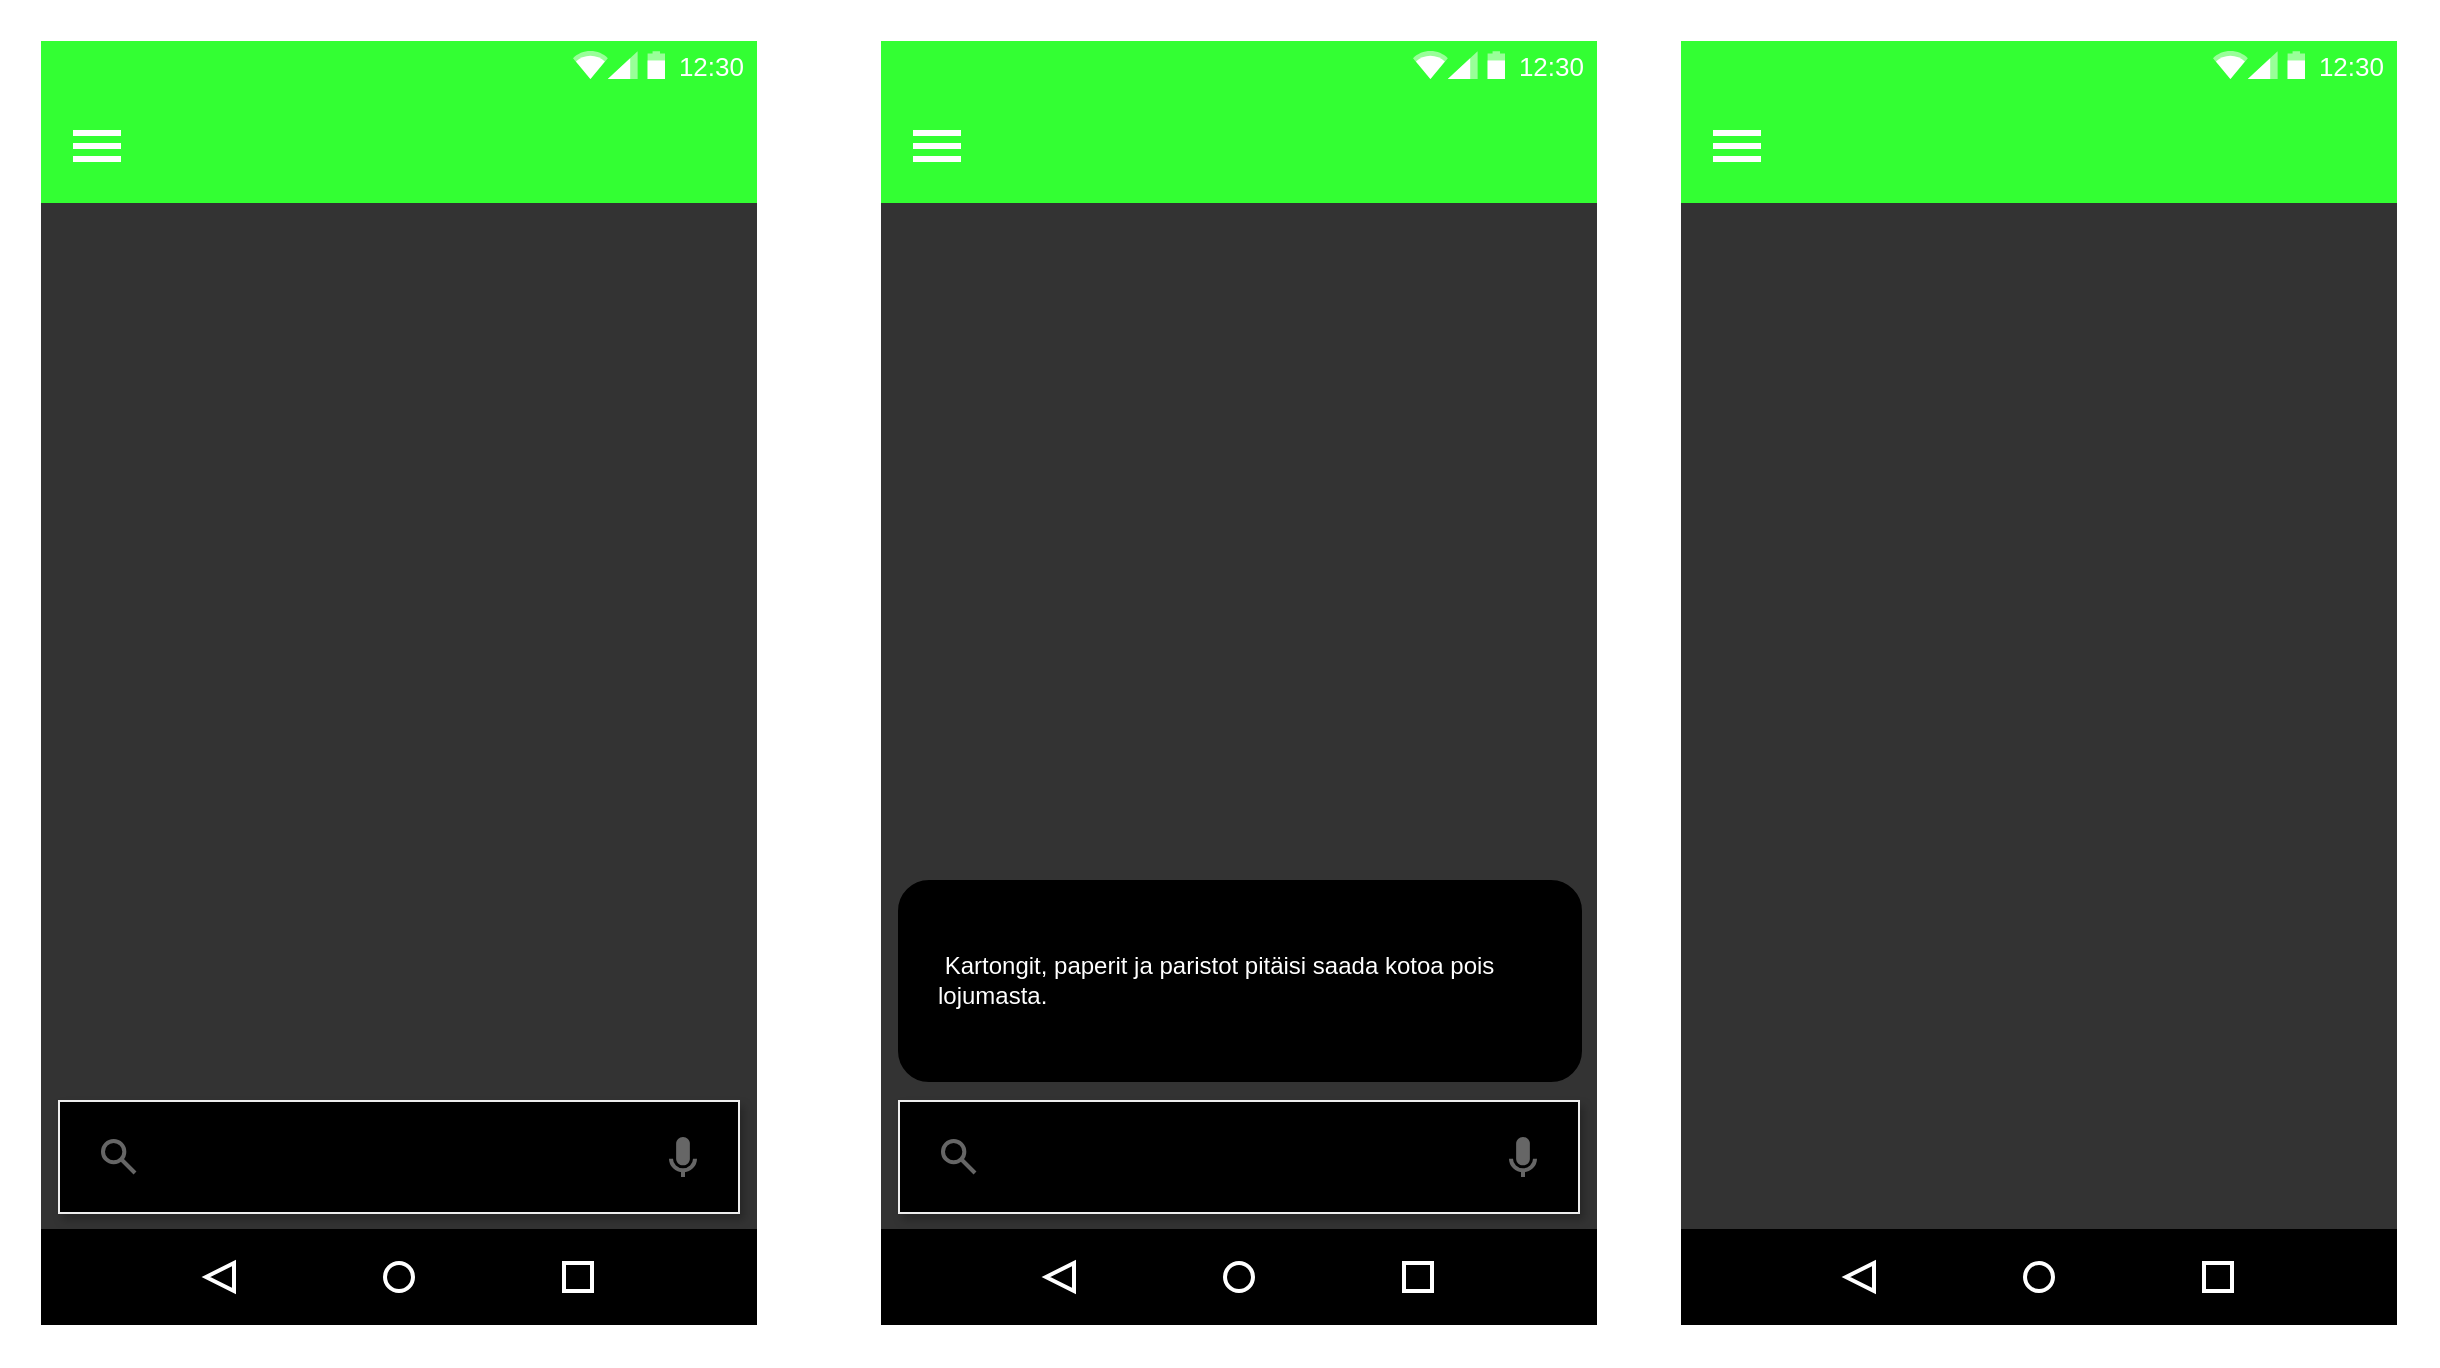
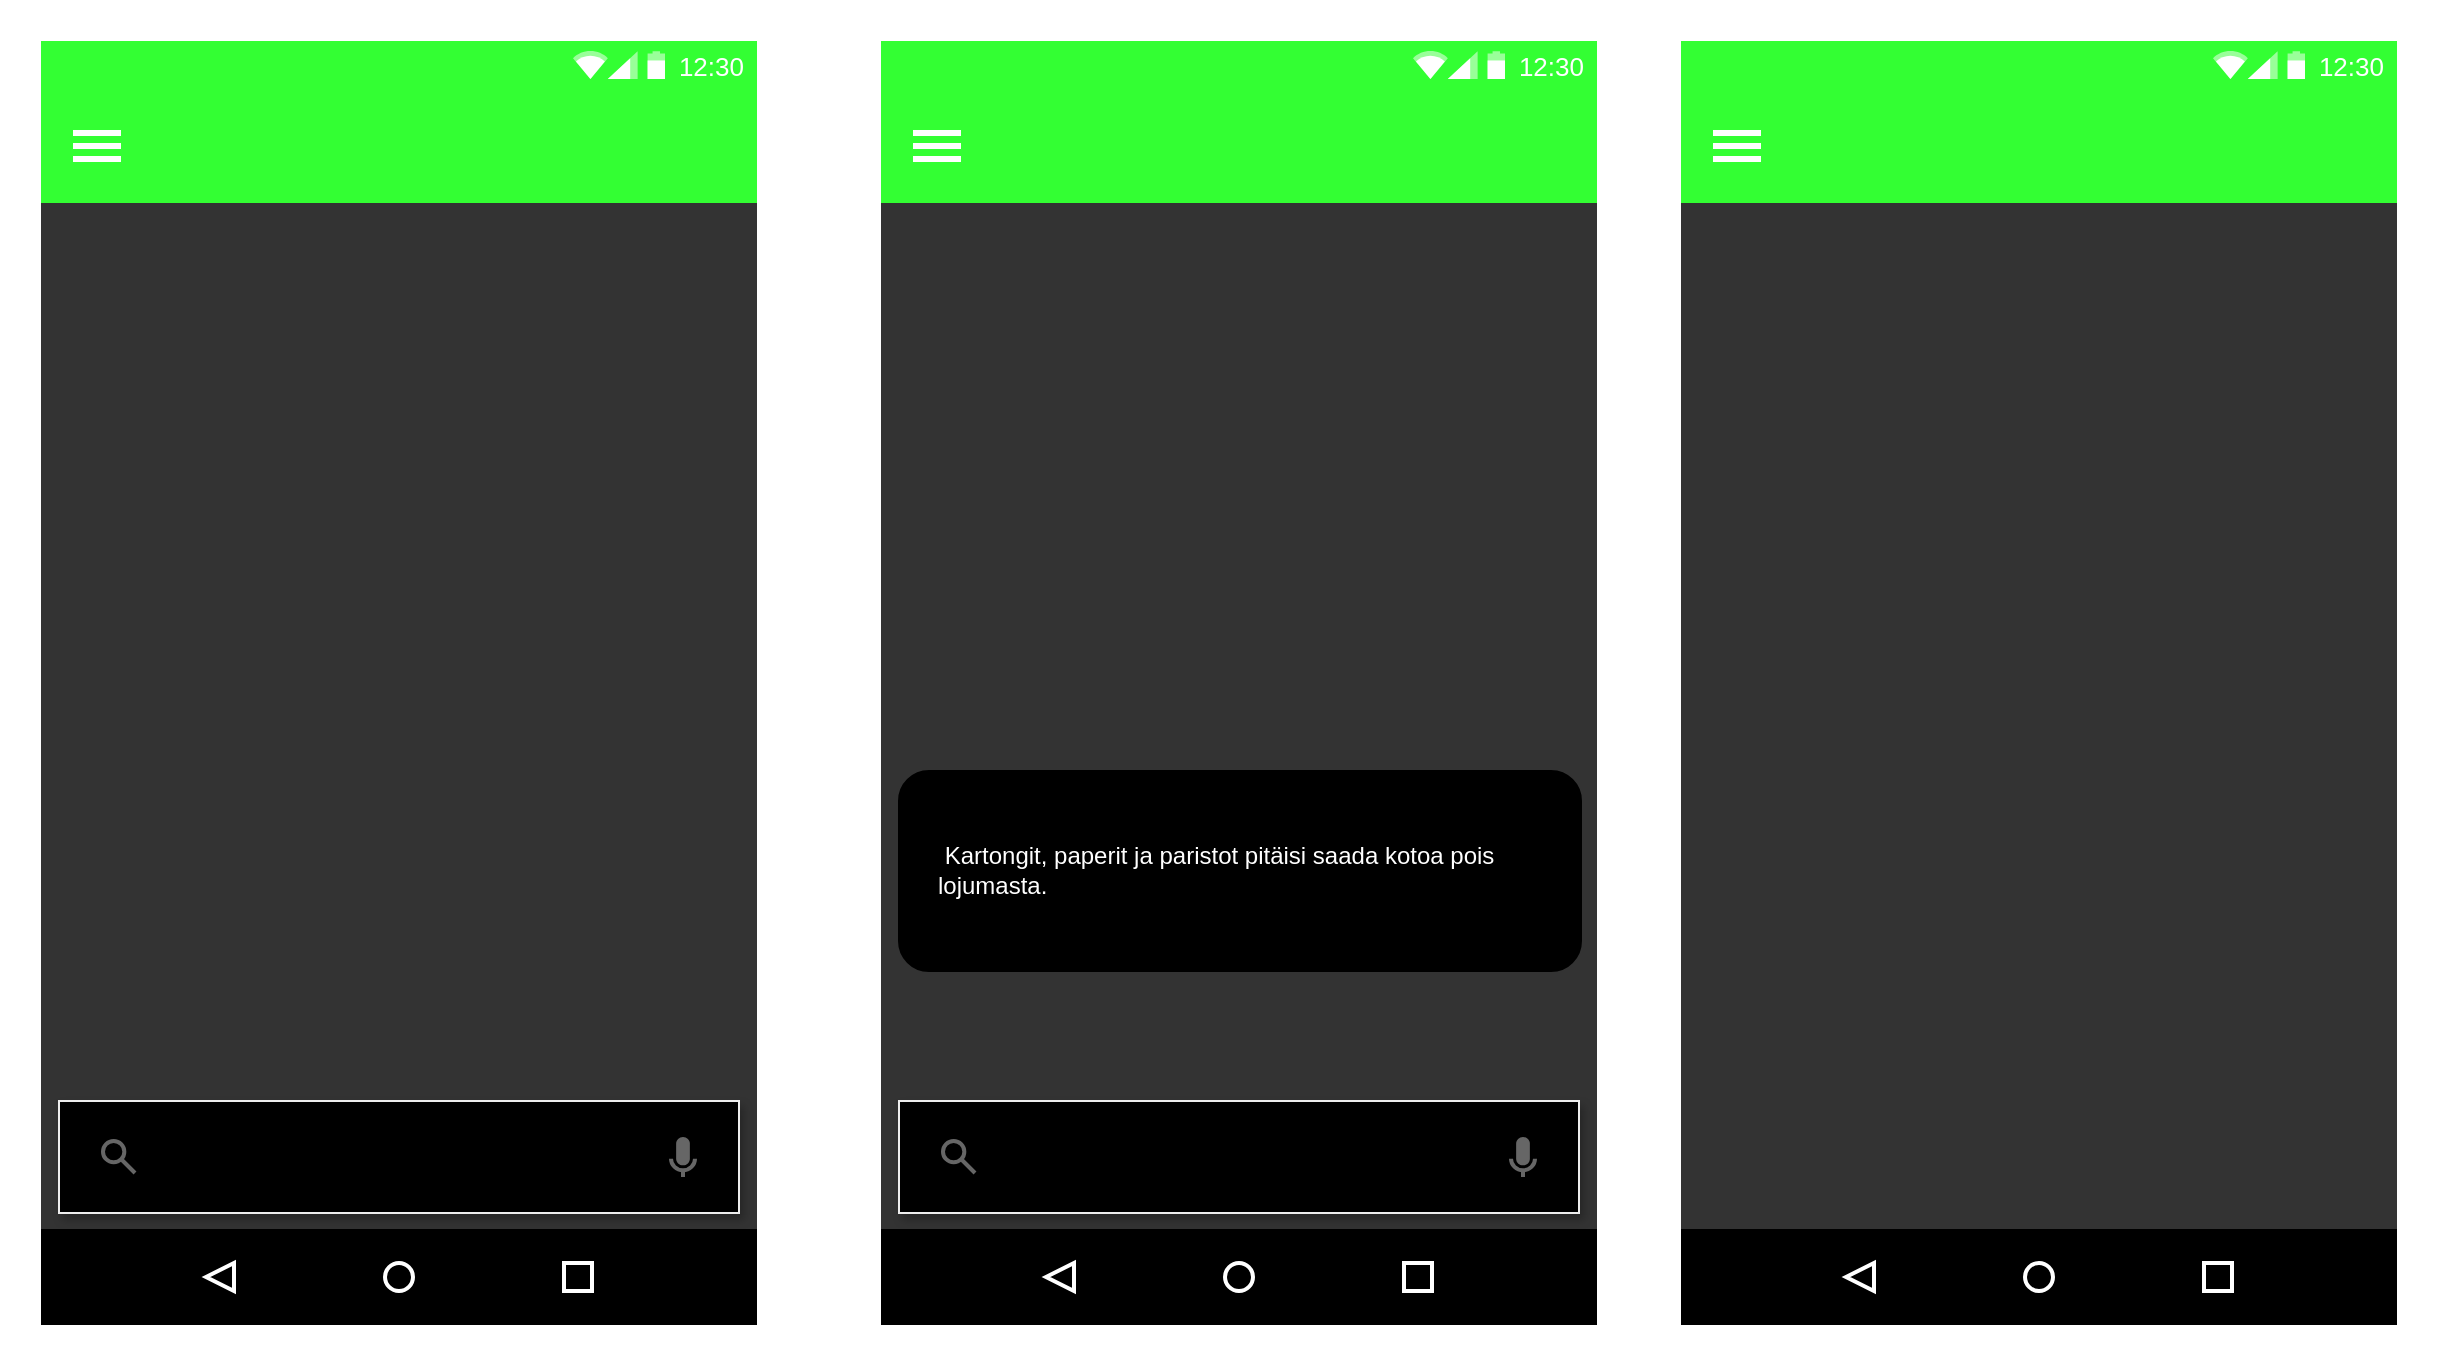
  <mxCell id="0" />
  <mxCell id="1" parent="0" />
  <mxCell id="2" value="" style="shape=rect;fillColor=#333333;strokeColor=none;fontColor=#1A1A1A;" vertex="1" parent="1"><mxGeometry x="20" y="20" width="358" height="642" as="geometry" /></mxCell>
  <mxCell id="3" value="" style="shape=rect;fillColor=#333333;strokeColor=none;" vertex="1" parent="1"><mxGeometry x="440" y="20" width="358" height="642" as="geometry" /></mxCell>
  <mxCell id="4" value="" style="shape=rect;fillColor=#333333;strokeColor=none;" vertex="1" parent="1"><mxGeometry x="840" y="20" width="358" height="642" as="geometry" /></mxCell>
  <mxCell id="5" value="12:30" style="dashed=0;shape=rect;fontSize=13;align=right;fillColor=#33FF33;strokeColor=none;fontColor=#FFFFFF;spacingRight=4;spacingTop=1;fontStyle=0;resizeWidth=1;whiteSpace=wrap;html=1;" vertex="1" parent="1"><mxGeometry x="20" y="20" width="358" height="24" as="geometry" /></mxCell>
  <mxCell id="6" value="" style="dashed=0;shape=mxgraph.gmdl.top_bar;strokeColor=none;" vertex="1" parent="5"><mxGeometry x="1" y="0.5" width="46" height="14" relative="1" as="geometry"><mxPoint x="-92" y="-7" as="offset" /></mxGeometry></mxCell>
  <mxCell id="7" value="" style="dashed=0;shape=rect;strokeColor=none;fillColor=#33FF33;resizeWidth=1;fontSize=20;fontColor=#FFFFFF;verticalAlign=middle;align=left;spacingLeft=72;spacingTop=-4;whiteSpace=wrap;html=1;" vertex="1" parent="1"><mxGeometry x="20" y="44" width="358" height="57" as="geometry" /></mxCell>
  <mxCell id="8" value="" style="dashed=0;shape=mxgraph.gmdl.preferences;strokeColor=#ffffff;strokeWidth=2;" vertex="1" parent="7"><mxGeometry y="0.5" width="24" height="16" relative="1" as="geometry"><mxPoint x="16" y="-8" as="offset" /></mxGeometry></mxCell>
  <mxCell id="9" value="" style="dashed=0;shape=rect;strokeColor=none;fillColor=#000000;resizeWidth=1;" vertex="1" parent="1"><mxGeometry x="20" y="614" width="358" height="48" as="geometry" /></mxCell>
  <mxCell id="10" value="" style="dashed=0;shape=mxgraph.gmdl.back;strokeColor=#ffffff;fillColor=#000000;strokeWidth=2;" vertex="1" parent="9"><mxGeometry x="0.25" y="0.5" width="14" height="14" relative="1" as="geometry"><mxPoint x="-7" y="-7" as="offset" /></mxGeometry></mxCell>
  <mxCell id="11" value="" style="shape=ellipse;strokeColor=#ffffff;fillColor=#000000;strokeWidth=2;" vertex="1" parent="9"><mxGeometry x="0.5" y="0.5" width="14" height="14" relative="1" as="geometry"><mxPoint x="-7" y="-7" as="offset" /></mxGeometry></mxCell>
  <mxCell id="12" value="" style="shape=rect;strokeColor=#ffffff;fillColor=#000000;strokeWidth=2;" vertex="1" parent="9"><mxGeometry x="0.75" y="0.5" width="14" height="14" relative="1" as="geometry"><mxPoint x="-7" y="-7" as="offset" /></mxGeometry></mxCell>
  <mxCell id="13" value="" style="dashed=0;shape=rect;strokeColor=none;fillColor=#33FF33;resizeWidth=1;fontSize=20;fontColor=#FFFFFF;verticalAlign=middle;align=left;spacingLeft=72;spacingTop=-4;whiteSpace=wrap;html=1;" vertex="1" parent="1"><mxGeometry x="440" y="44" width="358" height="57" as="geometry" /></mxCell>
  <mxCell id="14" value="" style="dashed=0;shape=mxgraph.gmdl.preferences;strokeColor=#ffffff;strokeWidth=2;" vertex="1" parent="13"><mxGeometry y="0.5" width="24" height="16" relative="1" as="geometry"><mxPoint x="16" y="-8" as="offset" /></mxGeometry></mxCell>
  <mxCell id="15" value="12:30" style="dashed=0;shape=rect;fontSize=13;align=right;fillColor=#33FF33;strokeColor=none;fontColor=#FFFFFF;spacingRight=4;spacingTop=1;fontStyle=0;resizeWidth=1;whiteSpace=wrap;html=1;" vertex="1" parent="1"><mxGeometry x="440" y="20" width="358" height="24" as="geometry" /></mxCell>
  <mxCell id="16" value="" style="dashed=0;shape=mxgraph.gmdl.top_bar;strokeColor=none;" vertex="1" parent="15"><mxGeometry x="1" y="0.5" width="46" height="14" relative="1" as="geometry"><mxPoint x="-92" y="-7" as="offset" /></mxGeometry></mxCell>
  <mxCell id="17" value="" style="dashed=0;shape=rect;strokeColor=none;fillColor=#33FF33;resizeWidth=1;fontSize=20;fontColor=#FFFFFF;verticalAlign=middle;align=left;spacingLeft=72;spacingTop=-4;whiteSpace=wrap;html=1;" vertex="1" parent="1"><mxGeometry x="840" y="44" width="358" height="57" as="geometry" /></mxCell>
  <mxCell id="18" value="" style="dashed=0;shape=mxgraph.gmdl.preferences;strokeColor=#ffffff;strokeWidth=2;" vertex="1" parent="17"><mxGeometry y="0.5" width="24" height="16" relative="1" as="geometry"><mxPoint x="16" y="-8" as="offset" /></mxGeometry></mxCell>
  <mxCell id="19" value="12:30" style="dashed=0;shape=rect;fontSize=13;align=right;fillColor=#33FF33;strokeColor=none;fontColor=#FFFFFF;spacingRight=4;spacingTop=1;fontStyle=0;resizeWidth=1;whiteSpace=wrap;html=1;" vertex="1" parent="1"><mxGeometry x="840" y="20" width="358" height="24" as="geometry" /></mxCell>
  <mxCell id="20" value="" style="dashed=0;shape=mxgraph.gmdl.top_bar;strokeColor=none;" vertex="1" parent="19"><mxGeometry x="1" y="0.5" width="46" height="14" relative="1" as="geometry"><mxPoint x="-92" y="-7" as="offset" /></mxGeometry></mxCell>
  <mxCell id="21" value="" style="dashed=0;shape=rect;strokeColor=none;fillColor=#000000;resizeWidth=1;" vertex="1" parent="1"><mxGeometry x="440" y="614" width="358" height="48" as="geometry" /></mxCell>
  <mxCell id="22" value="" style="dashed=0;shape=mxgraph.gmdl.back;strokeColor=#ffffff;fillColor=#000000;strokeWidth=2;" vertex="1" parent="21"><mxGeometry x="0.25" y="0.5" width="14" height="14" relative="1" as="geometry"><mxPoint x="-7" y="-7" as="offset" /></mxGeometry></mxCell>
  <mxCell id="23" value="" style="shape=ellipse;strokeColor=#ffffff;fillColor=#000000;strokeWidth=2;" vertex="1" parent="21"><mxGeometry x="0.5" y="0.5" width="14" height="14" relative="1" as="geometry"><mxPoint x="-7" y="-7" as="offset" /></mxGeometry></mxCell>
  <mxCell id="24" value="" style="shape=rect;strokeColor=#ffffff;fillColor=#000000;strokeWidth=2;" vertex="1" parent="21"><mxGeometry x="0.75" y="0.5" width="14" height="14" relative="1" as="geometry"><mxPoint x="-7" y="-7" as="offset" /></mxGeometry></mxCell>
  <mxCell id="25" value="" style="dashed=0;shape=rect;strokeColor=none;fillColor=#000000;resizeWidth=1;" vertex="1" parent="1"><mxGeometry x="840" y="614" width="358" height="48" as="geometry" /></mxCell>
  <mxCell id="26" value="" style="dashed=0;shape=mxgraph.gmdl.back;strokeColor=#ffffff;fillColor=#000000;strokeWidth=2;" vertex="1" parent="25"><mxGeometry x="0.25" y="0.5" width="14" height="14" relative="1" as="geometry"><mxPoint x="-7" y="-7" as="offset" /></mxGeometry></mxCell>
  <mxCell id="27" value="" style="shape=ellipse;strokeColor=#ffffff;fillColor=#000000;strokeWidth=2;" vertex="1" parent="25"><mxGeometry x="0.5" y="0.5" width="14" height="14" relative="1" as="geometry"><mxPoint x="-7" y="-7" as="offset" /></mxGeometry></mxCell>
  <mxCell id="28" value="" style="shape=rect;strokeColor=#ffffff;fillColor=#000000;strokeWidth=2;" vertex="1" parent="25"><mxGeometry x="0.75" y="0.5" width="14" height="14" relative="1" as="geometry"><mxPoint x="-7" y="-7" as="offset" /></mxGeometry></mxCell>
  <mxCell id="29" value="" style="dashed=0;shape=rect;shadow=1;strokeColor=#eeeeee;strokeWidth=1;fillColor=#000000;fontSize=22;fontColor=#CCCCCC;align=left;spacingLeft=65;whiteSpace=wrap;html=1;" vertex="1" parent="1"><mxGeometry x="29" y="550" width="340" height="56" as="geometry" /></mxCell>
  <mxCell id="30" value="" style="dashed=0;shape=mxgraph.gmdl.search;strokeWidth=2;strokeColor=#666666;" vertex="1" parent="29"><mxGeometry y="0.5" width="16" height="16" relative="1" as="geometry"><mxPoint x="22" y="-8" as="offset" /></mxGeometry></mxCell>
  <mxCell id="31" value="" style="dashed=0;shape=mxgraph.gmdl.voice;strokeWidth=2;strokeColor=#666666;fillColor=#666666;" vertex="1" parent="29"><mxGeometry x="1" y="0.5" width="12" height="20" relative="1" as="geometry"><mxPoint x="-34" y="-10" as="offset" /></mxGeometry></mxCell>
  <mxCell id="32" value="" style="dashed=0;shape=rect;shadow=1;strokeColor=#eeeeee;strokeWidth=1;fillColor=#000000;fontSize=22;fontColor=#CCCCCC;align=left;spacingLeft=65;whiteSpace=wrap;html=1;" vertex="1" parent="1"><mxGeometry x="449" y="550" width="340" height="56" as="geometry" /></mxCell>
  <mxCell id="33" value="" style="dashed=0;shape=mxgraph.gmdl.search;strokeWidth=2;strokeColor=#666666;" vertex="1" parent="32"><mxGeometry y="0.5" width="16" height="16" relative="1" as="geometry"><mxPoint x="22" y="-8" as="offset" /></mxGeometry></mxCell>
  <mxCell id="34" value="" style="dashed=0;shape=mxgraph.gmdl.voice;strokeWidth=2;strokeColor=#666666;fillColor=#666666;" vertex="1" parent="32"><mxGeometry x="1" y="0.5" width="12" height="20" relative="1" as="geometry"><mxPoint x="-34" y="-10" as="offset" /></mxGeometry></mxCell>
- <mxCell id="35" value="&amp;nbsp;Kartongit, paperit ja paristot pitäisi saada kotoa pois lojumasta." style="rounded=1;whiteSpace=wrap;html=1;align=left;fillColor=#000000;fontColor=#FFFFFF;spacingLeft=0;spacingBottom=0;spacingRight=0;spacing=20;" vertex="1" parent="1"><mxGeometry x="449" y="440" width="341" height="100" as="geometry" /></mxCell>
+ <mxCell id="35" value="&amp;nbsp;Kartongit, paperit ja paristot pitäisi saada kotoa pois lojumasta." style="rounded=1;whiteSpace=wrap;html=1;align=left;fillColor=#000000;fontColor=#FFFFFF;spacingLeft=0;spacingBottom=0;spacingRight=0;spacing=20;" vertex="1" parent="1"><mxGeometry x="449" y="385" width="341" height="100" as="geometry" /></mxCell>
